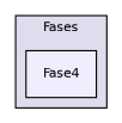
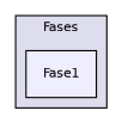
  digraph {
    compound=true
-   n1 [fillcolor="#eeeeff" fontname=Helvetica fontsize=10 label=Fase4 pencolor=black shape=box style=filled]
+   n1 [fillcolor="#eeeeff" fontname=Helvetica fontsize=10 label=Fase1 pencolor=black shape=box style=filled]
    subgraph cluster_1 {
      bgcolor="#ddddee"
      fontname=Helvetica
      fontsize=10
      label=Fases
      pencolor=black
      n1
    }
  }
